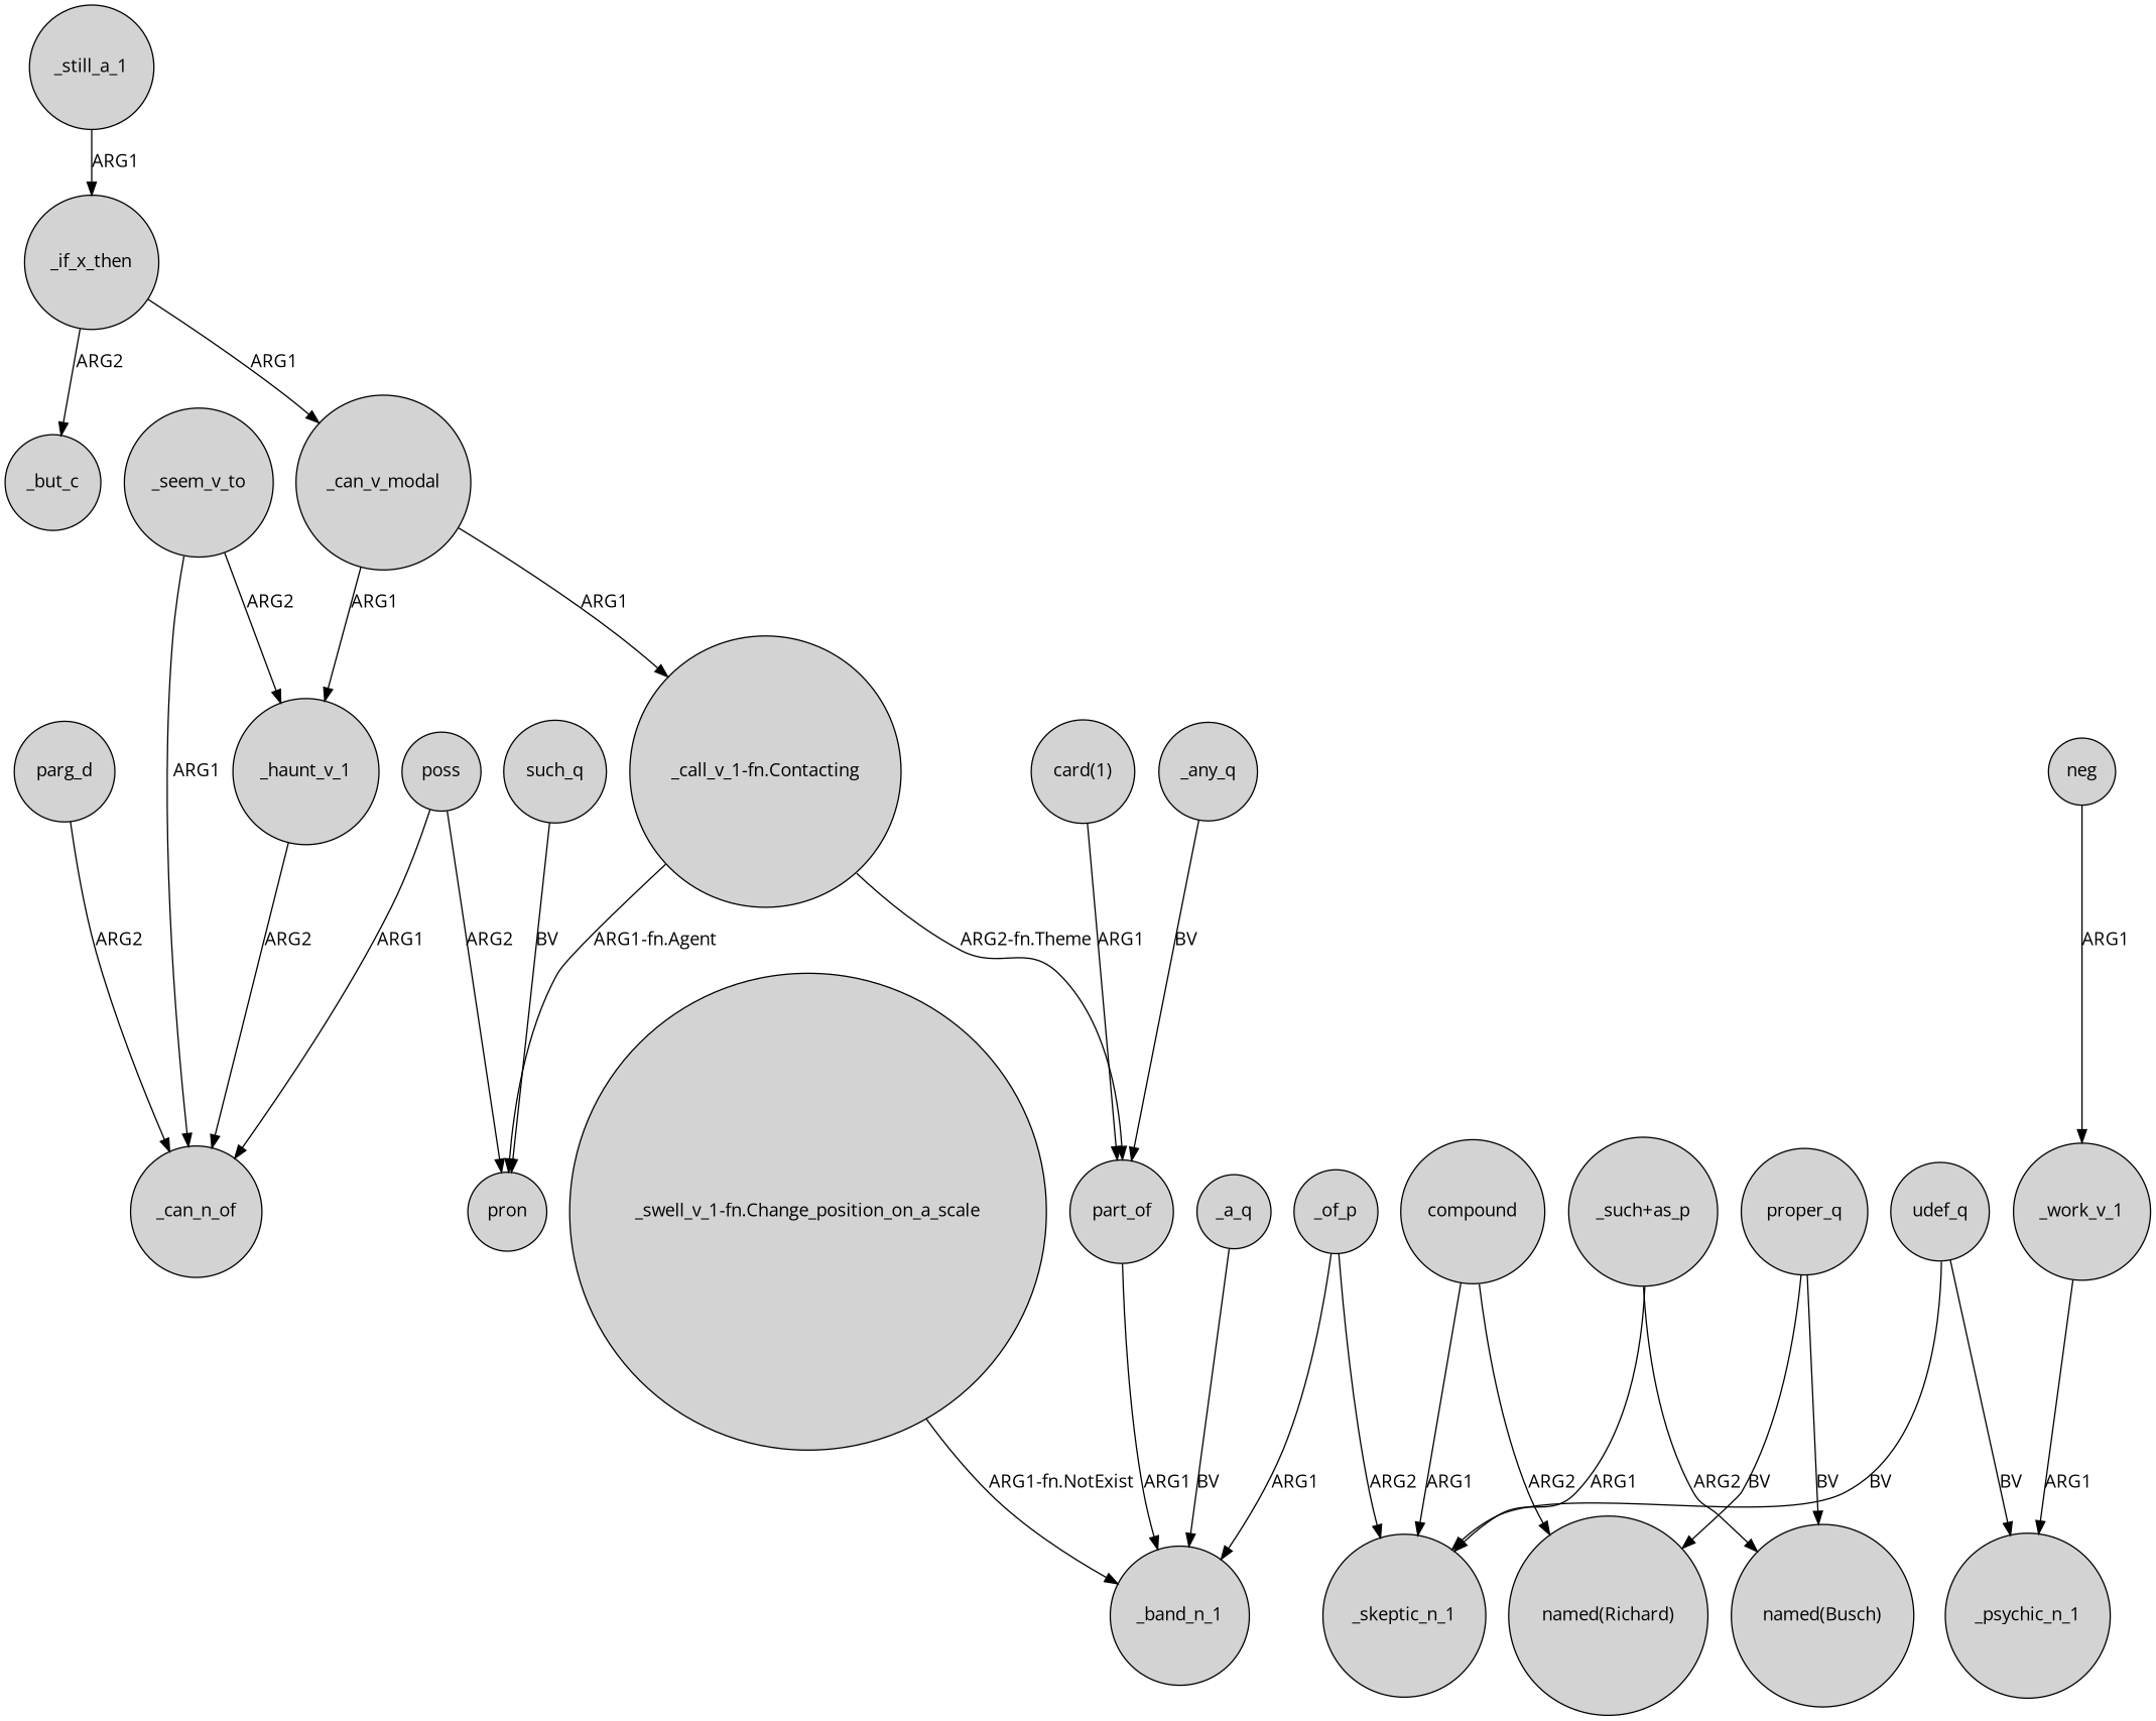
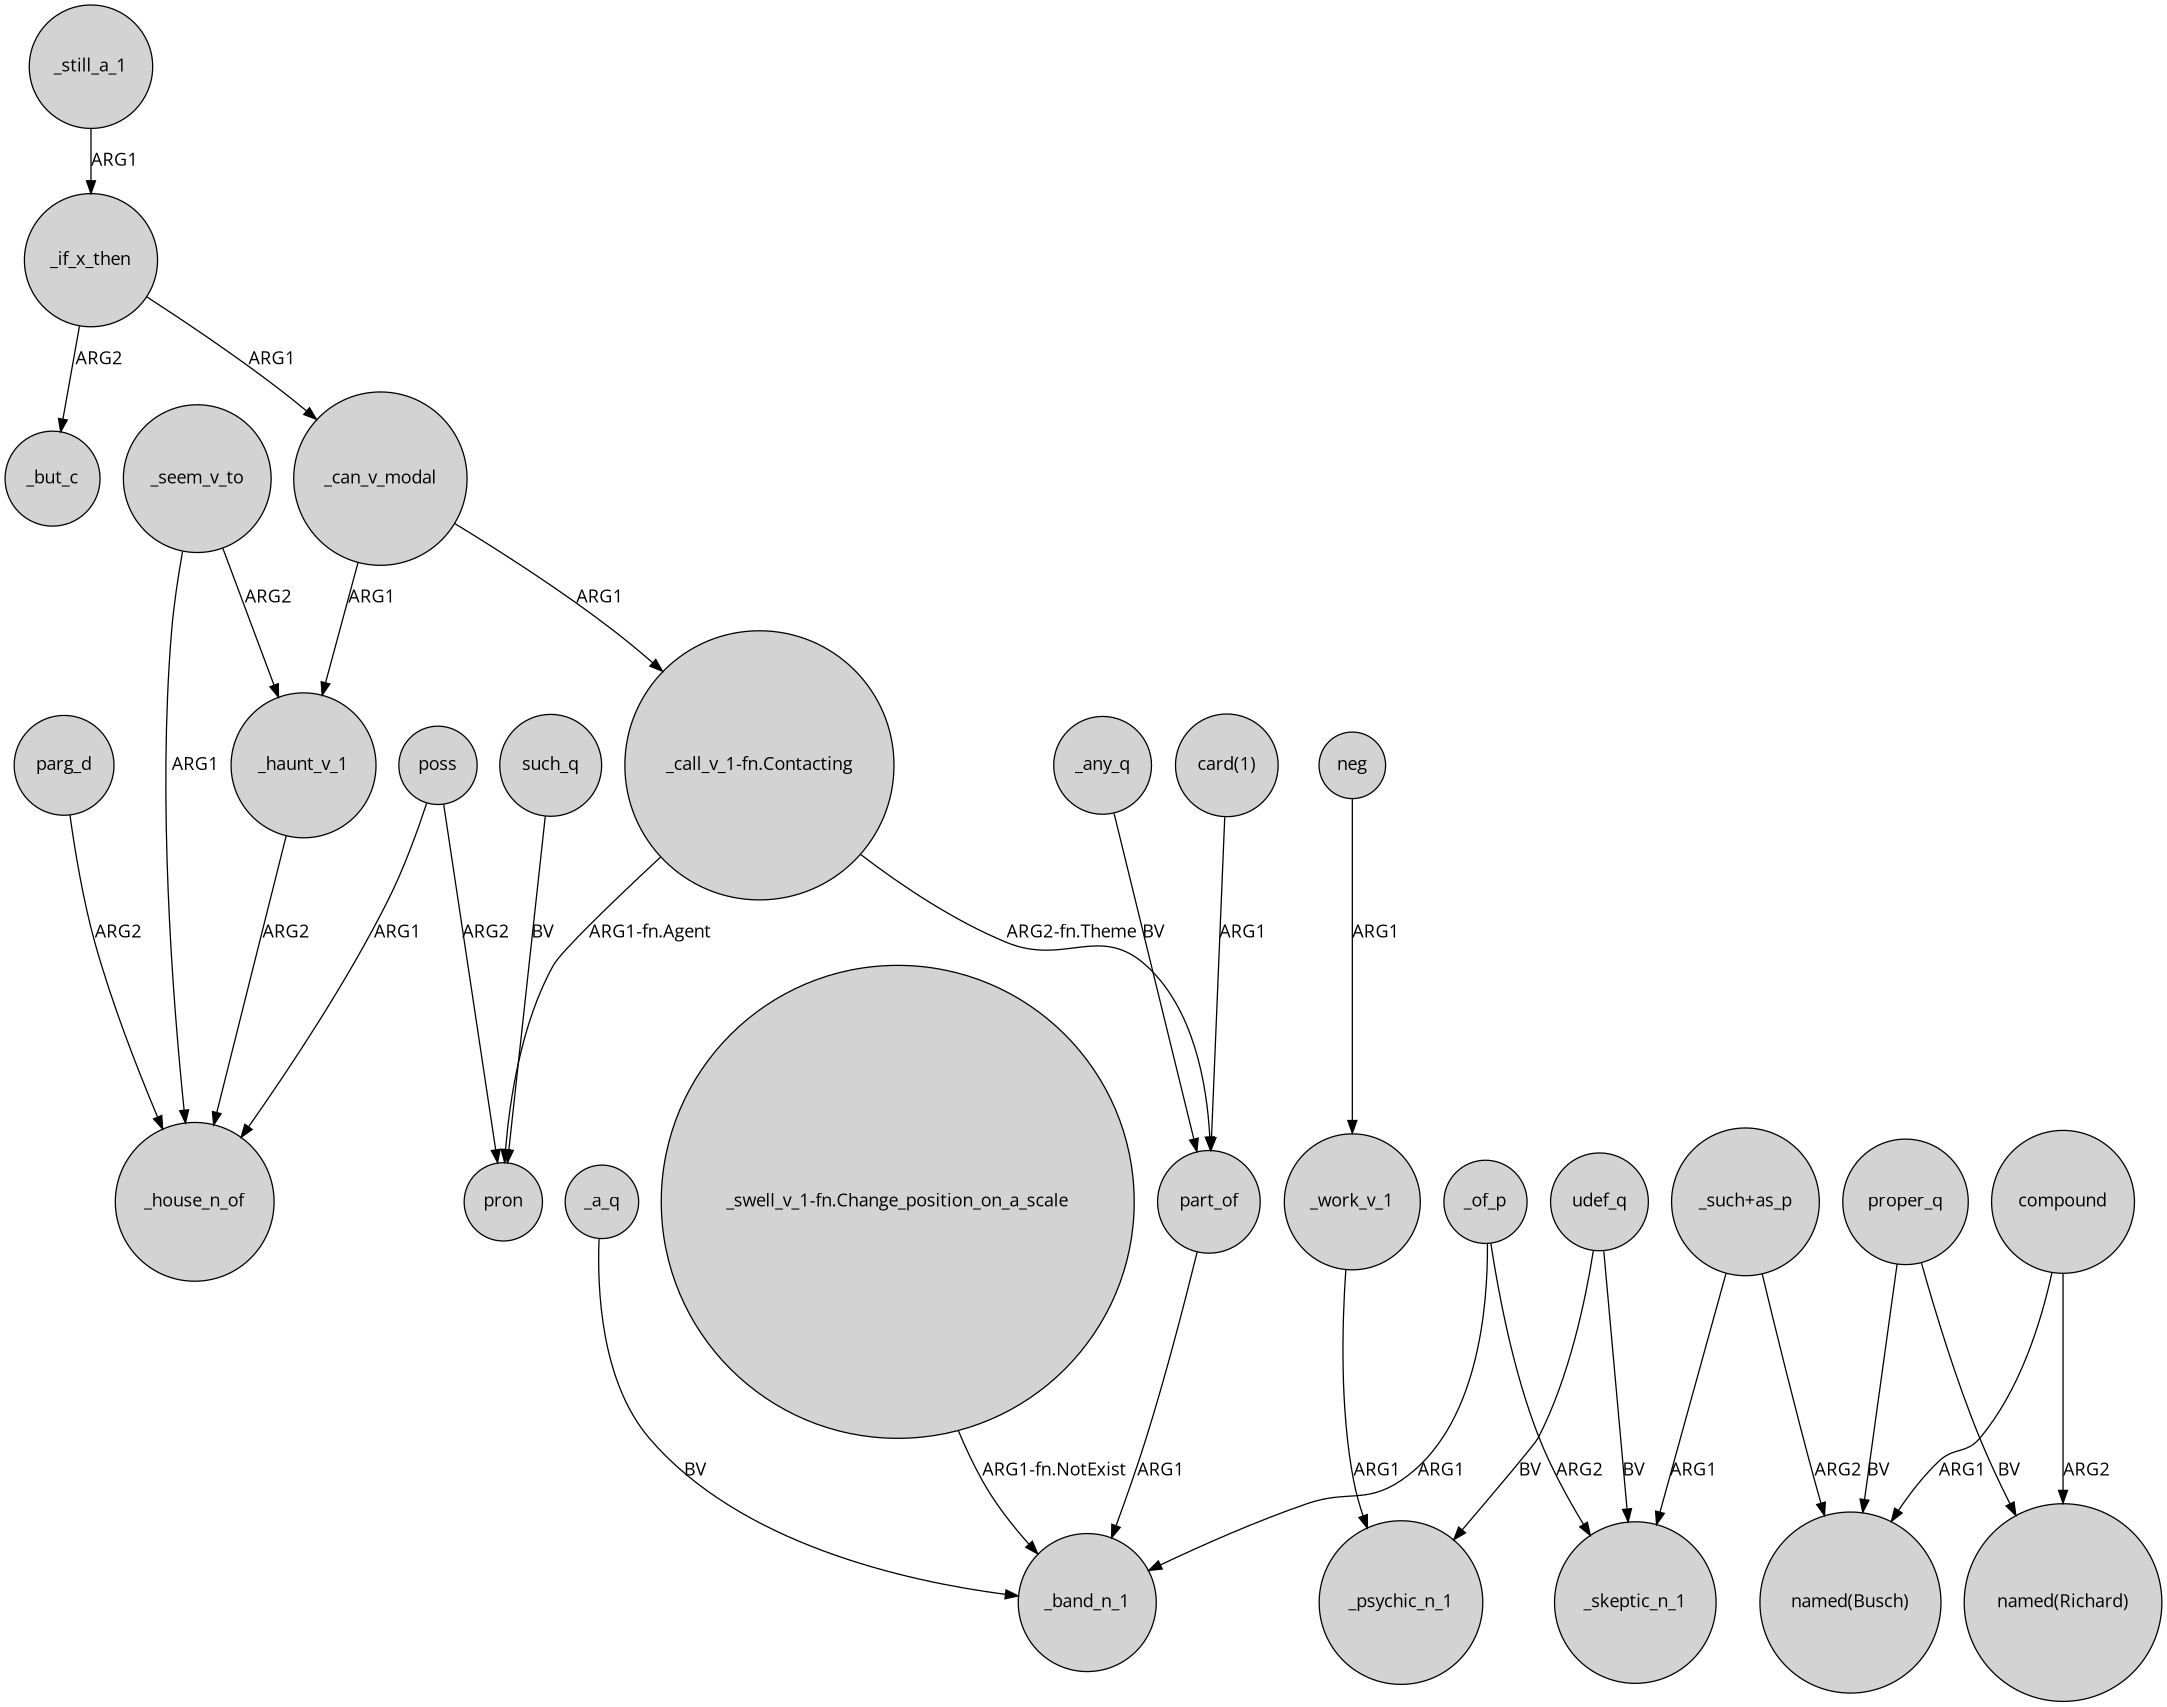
  digraph {
    fontname="Open Sans"
    node [fontname="Open Sans" shape=circle style=filled]
    edge [fontname="Open Sans"]
    _if_x_then
    _but_c
    _can_v_modal
    _haunt_v_1
    "_call_v_1-fn.Contacting"
    neg
    _work_v_1
    _psychic_n_1
    poss
    pron
-   _house_n_of [label=_can_n_of]
+   _house_n_of
    _of_p
    _skeptic_n_1
    _band_n_1
    _a_q
    parg_d
    compound
    "named(Richard)"
    "named(Busch)"
    "_swell_v_1-fn.Change_position_on_a_scale"
    _seem_v_to
    part_of
    _still_a_1
    n24 [label=such_q]
    proper_q
    "_such+as_p"
    _any_q
    "card(1)"
    udef_q
    _if_x_then -> _but_c [label=ARG2]
    _if_x_then -> _can_v_modal [label=ARG1]
    _can_v_modal -> _haunt_v_1 [label=ARG1]
    _can_v_modal -> "_call_v_1-fn.Contacting" [label=ARG1]
    _haunt_v_1 -> _house_n_of [label=ARG2]
    "_call_v_1-fn.Contacting" -> pron [label="ARG1-fn.Agent"]
    "_call_v_1-fn.Contacting" -> part_of [label="ARG2-fn.Theme"]
    neg -> _work_v_1 [label=ARG1]
    _work_v_1 -> _psychic_n_1 [label=ARG1]
    poss -> pron [label=ARG2]
    poss -> _house_n_of [label=ARG1]
    _of_p -> _skeptic_n_1 [label=ARG2]
    _of_p -> _band_n_1 [label=ARG1]
    _a_q -> _band_n_1 [label=BV]
    parg_d -> _house_n_of [label=ARG2]
    compound -> "named(Richard)" [label=ARG2]
-   compound -> _skeptic_n_1 [label=ARG1]
+   compound -> "named(Busch)" [label=ARG1]
    "_swell_v_1-fn.Change_position_on_a_scale" -> _band_n_1 [label="ARG1-fn.NotExist"]
    _seem_v_to -> _haunt_v_1 [label=ARG2]
    _seem_v_to -> _house_n_of [label=ARG1]
    part_of -> _band_n_1 [label=ARG1]
    _still_a_1 -> _if_x_then [label=ARG1]
    n24 -> pron [label=BV]
    proper_q -> "named(Richard)" [label=BV]
    proper_q -> "named(Busch)" [label=BV]
    "_such+as_p" -> _skeptic_n_1 [label=ARG1]
    "_such+as_p" -> "named(Busch)" [label=ARG2]
    _any_q -> part_of [label=BV]
    "card(1)" -> part_of [label=ARG1]
    udef_q -> _psychic_n_1 [label=BV]
    udef_q -> _skeptic_n_1 [label=BV]
  }
